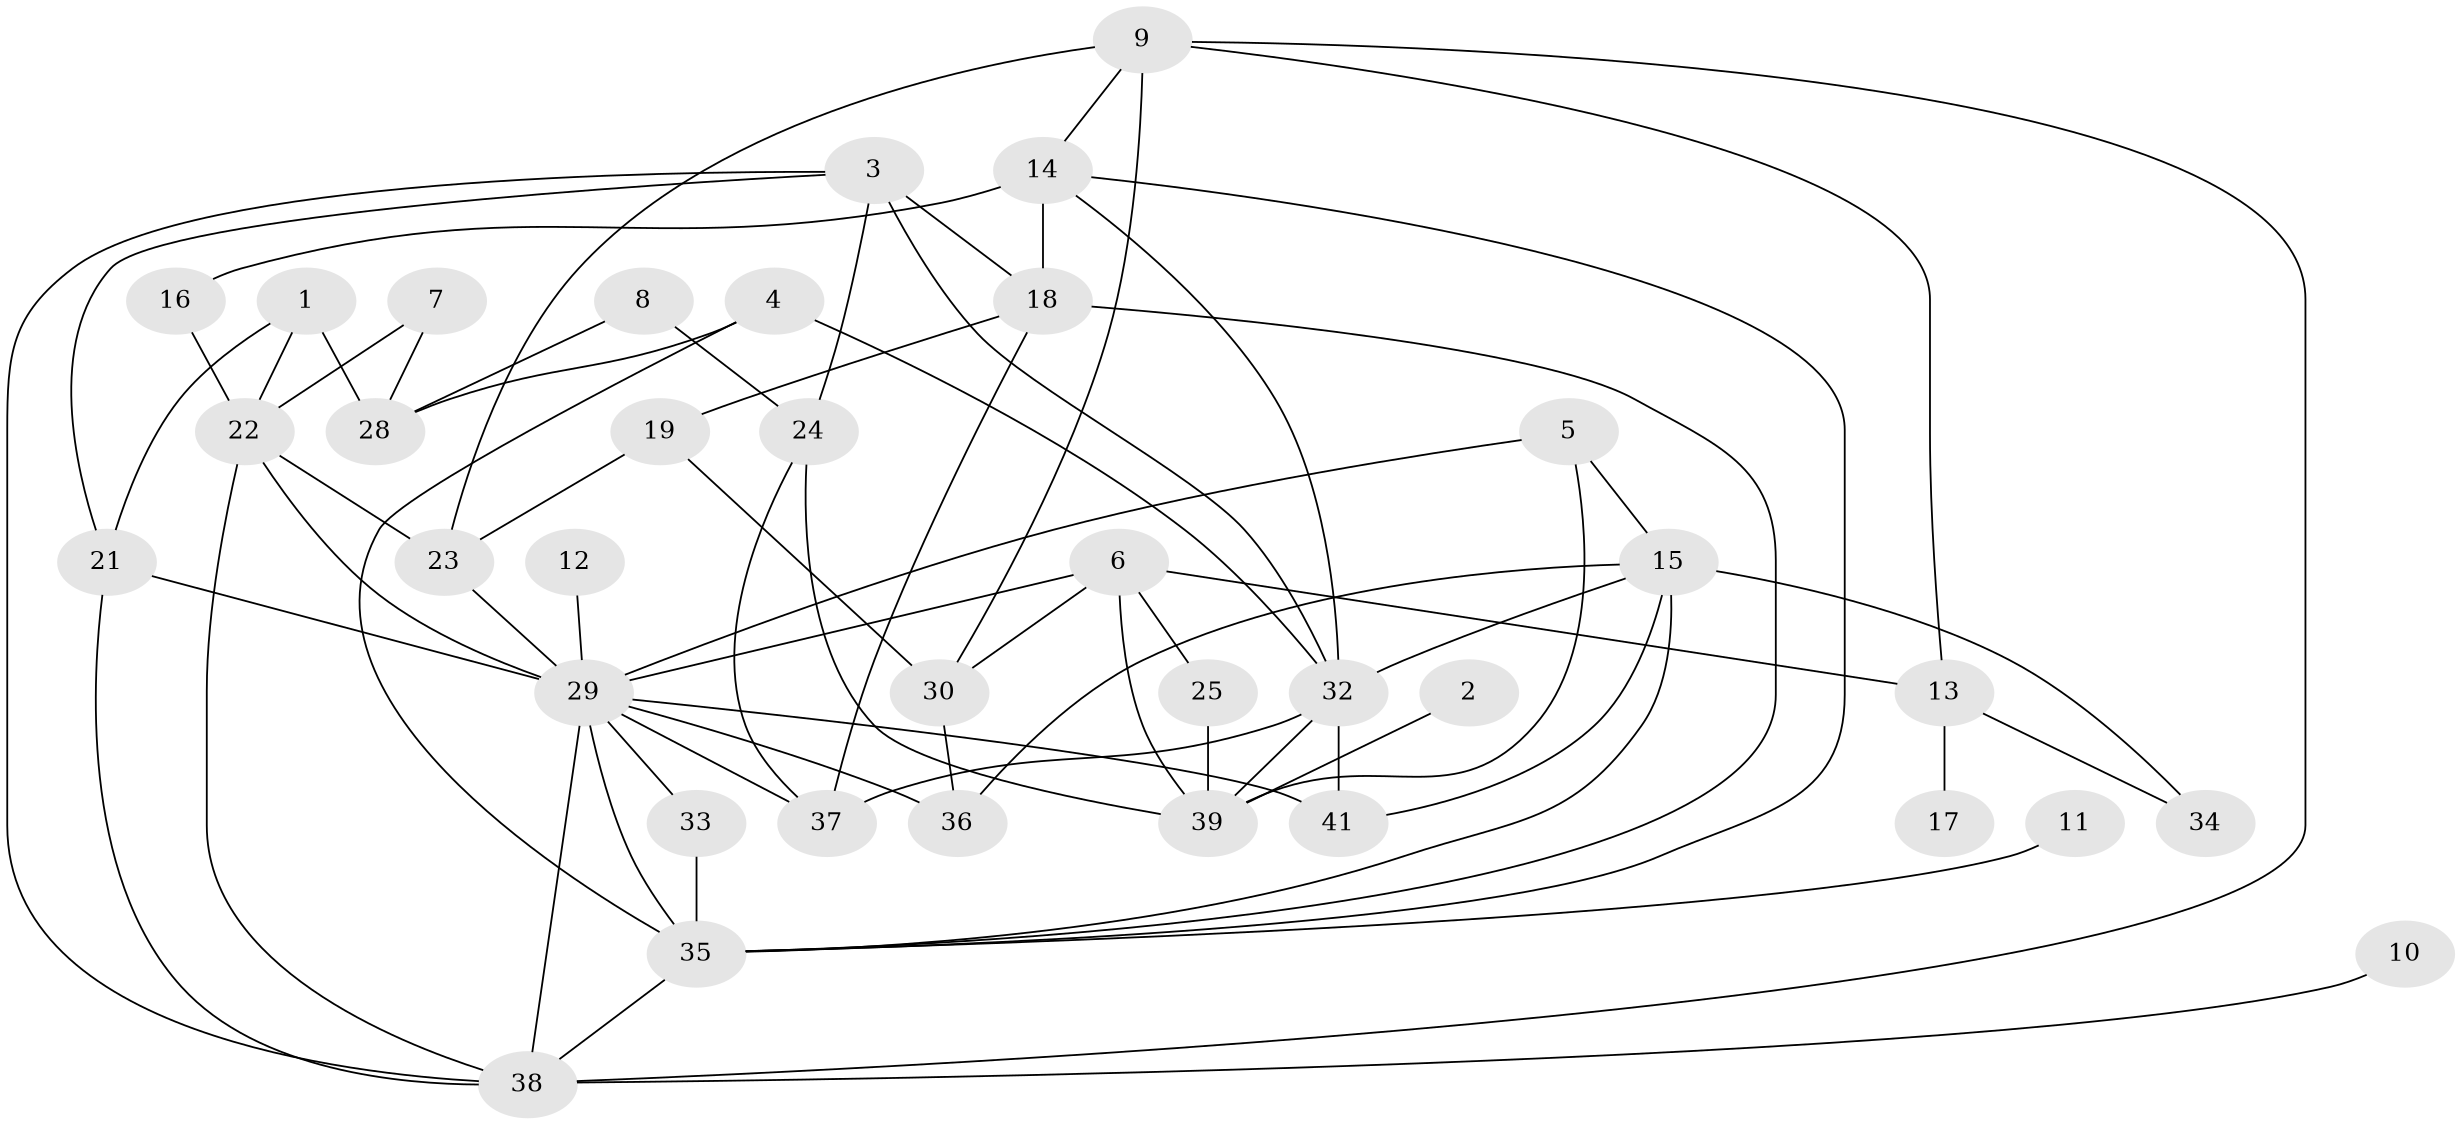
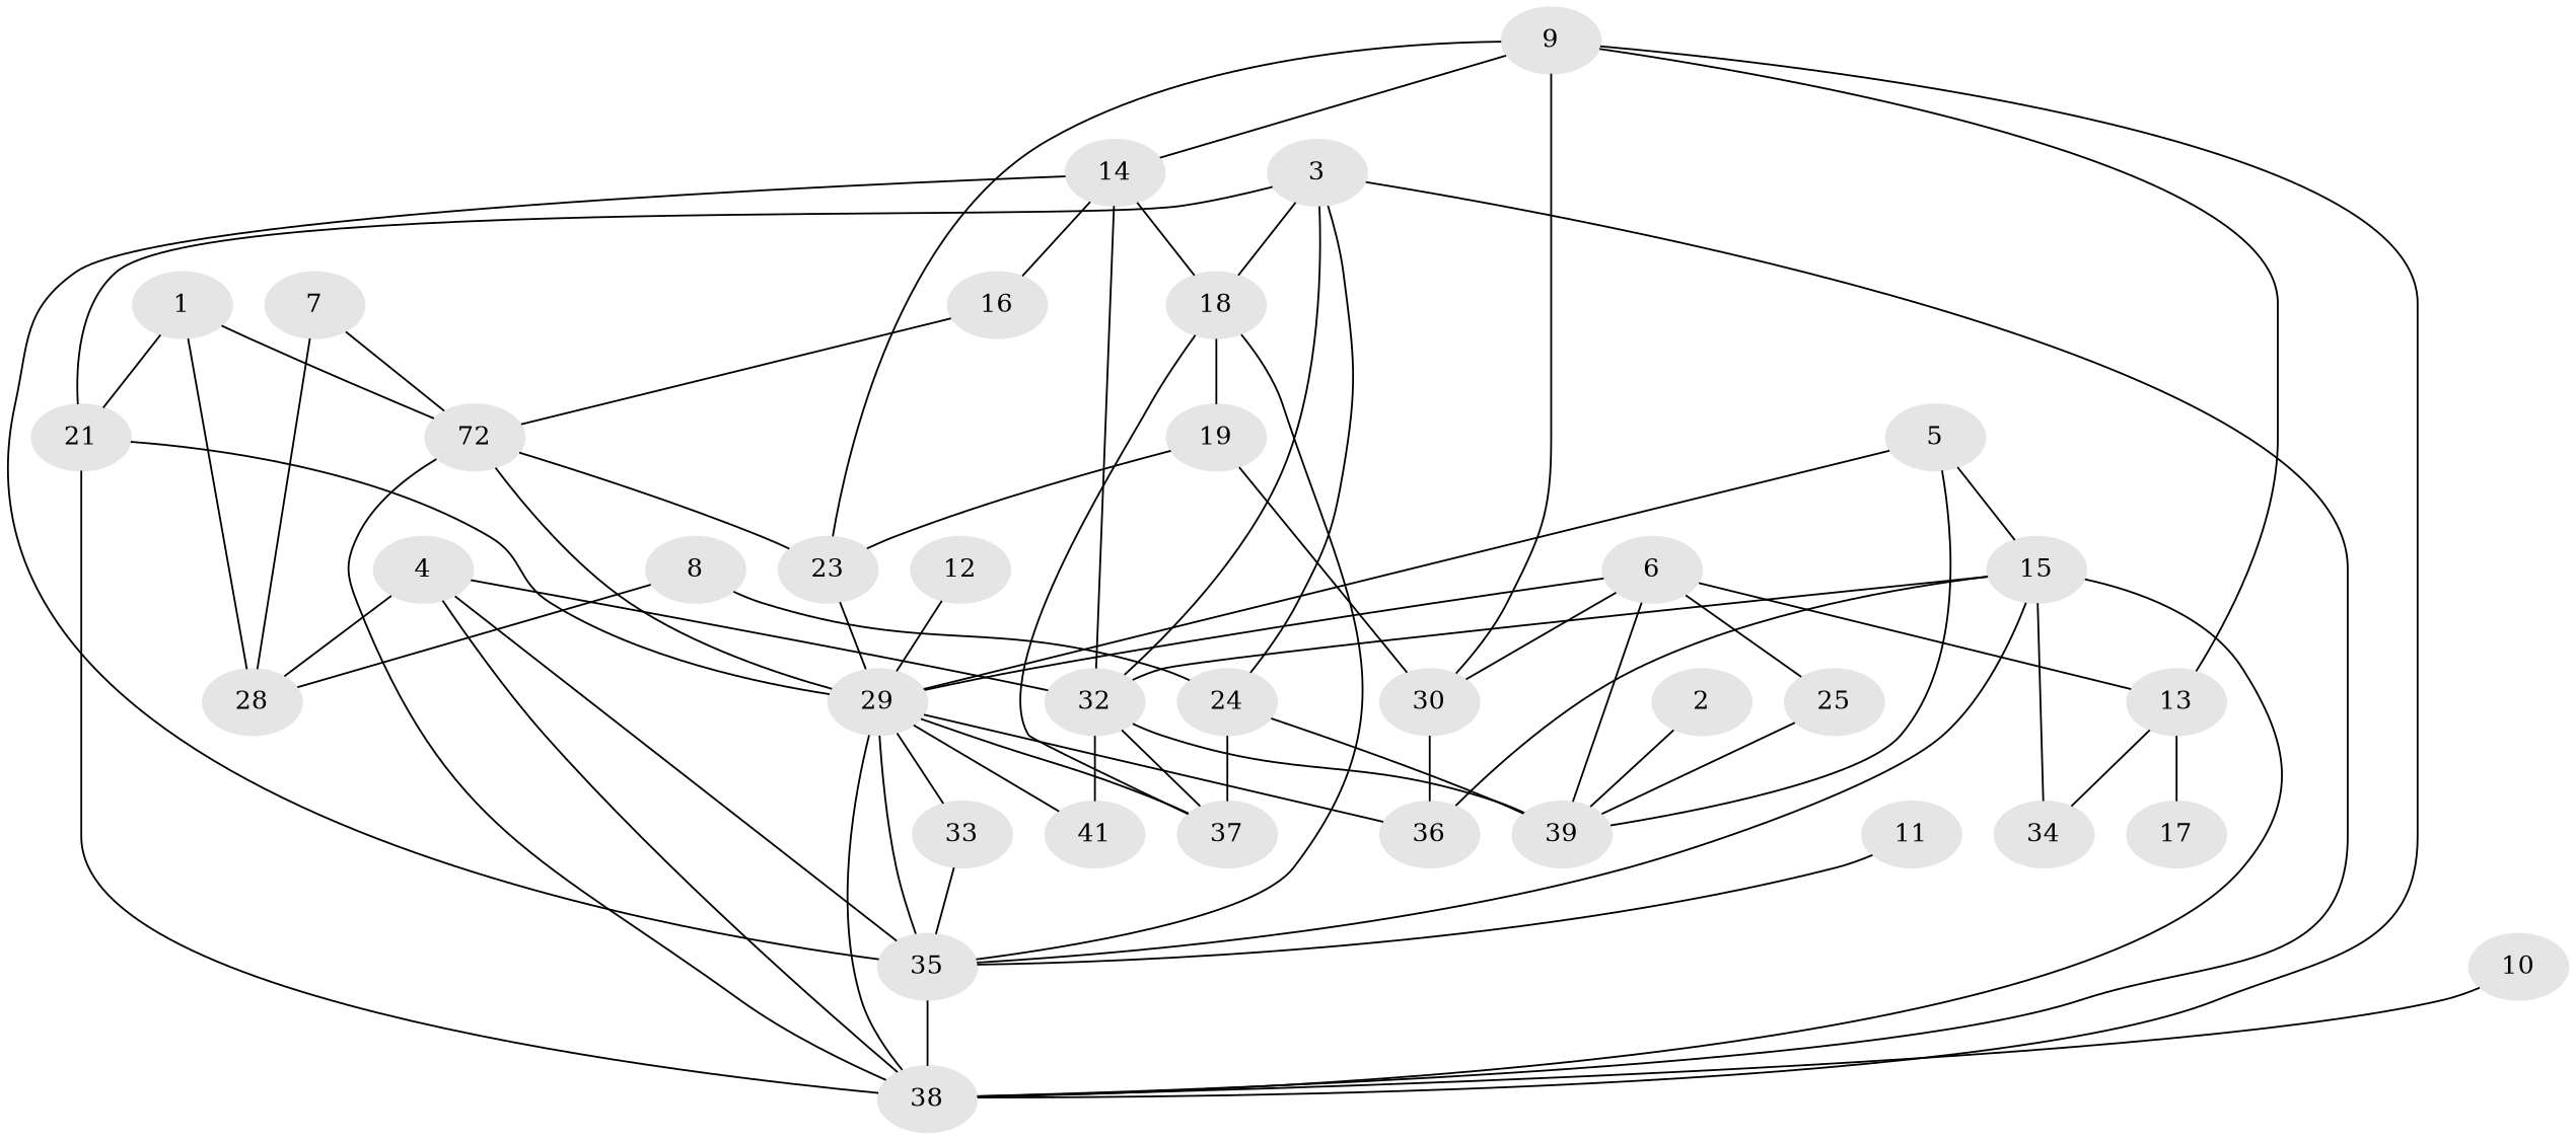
  graph {
    node [color=gray90 style=filled]
    edge [weight=1.0]
    1
    21
-   22
+   22 [label=72]
    28
    38
    29
    23
    2
    39
    3
    18
    24
    32
    35
    19
    37
    41
    4
    5
    15
    34
    36
    33
    6
    13
    25
    30
    17
    7
    8
    9
    14
    16
    10
    11
    12
    1 -- 21
    1 -- 22
    1 -- 28
    21 -- 38
    21 -- 29
    22 -- 38
    22 -- 29
    22 -- 23
    29 -- 38 [weight=2.0]
    29 -- 35
    29 -- 37
    29 -- 41
    29 -- 36
    29 -- 33
    23 -- 29 [weight=2.0]
    2 -- 39
    3 -- 21
    3 -- 38
    3 -- 18
    3 -- 24
    3 -- 32
    18 -- 35
    18 -- 19
    18 -- 37
    24 -- 39
    24 -- 37
    32 -- 39
    32 -- 37
    32 -- 41 [weight=2.0]
    35 -- 38 [weight=2.0]
    19 -- 23 [weight=2.0]
    19 -- 30
    4 -- 28
+   4 -- 38
    4 -- 32
    4 -- 35
    5 -- 29
    5 -- 39
    5 -- 15
-   15 -- 41
+   15 -- 38
    15 -- 32
    15 -- 35
    15 -- 34
    15 -- 36
    33 -- 35
    6 -- 29
    6 -- 39 [weight=2.0]
    6 -- 13
    6 -- 25
    6 -- 30
    13 -- 34
    13 -- 17
    25 -- 39
    30 -- 36 [weight=2.0]
    7 -- 22
    7 -- 28 [weight=2.0]
    8 -- 28
    8 -- 24
    9 -- 38
    9 -- 23
    9 -- 13
    9 -- 30
    9 -- 14
    14 -- 18
    14 -- 32
    14 -- 35
    14 -- 16
    16 -- 22
    10 -- 38
    11 -- 35
    12 -- 29
  }
